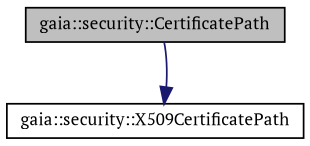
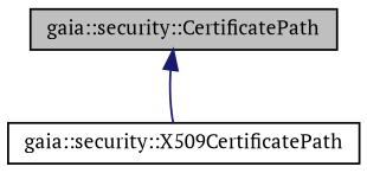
  digraph {
    fontname="PT Serif"
    node [color=black fontname="PT Serif" fontsize=10 shape=record style=filled]
    n1 [fillcolor=grey75 fontcolor=black height=0.2 label="gaia::security::CertificatePath" width=0.4]
    n2 [fillcolor=white height=0.2 label="gaia::security::X509CertificatePath" width=0.4]
-   n2 -> n1 [color=midnightblue dir=back fontname="PT Serif" fontsize=10 labelfontname=Helvetica labelfontsize=10 style=solid]
+   n1 -> n2 [color=midnightblue dir=back fontname="PT Serif" fontsize=10 labelfontname=Helvetica labelfontsize=10 style=solid]
  }
